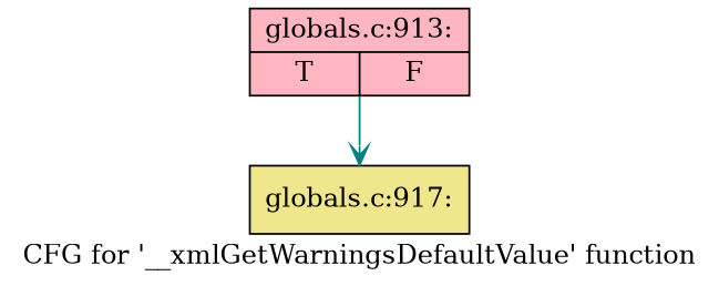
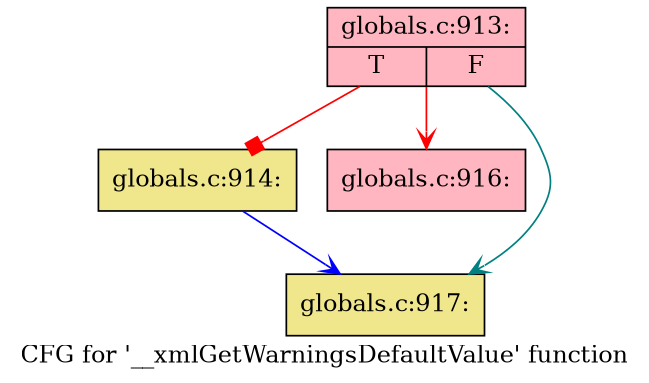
  digraph {
    label="CFG for '__xmlGetWarningsDefaultValue' function"
    node [fillcolor=lightpink shape=record style=filled]
    edge [arrowhead=vee color=red]
    n1 [label="{globals.c:913:|{<s0>T|<s1>F}}"]
+   n2 [fillcolor=khaki label="{globals.c:914:}"]
+   n3 [label="{globals.c:916:}"]
    n4 [fillcolor=khaki label="{globals.c:917:}"]
+   n1 -> n2 [arrowhead=box]
+   n1 -> n3
    n1 -> n4 [color=teal]
+   n2 -> n4 [color=blue]
  }
